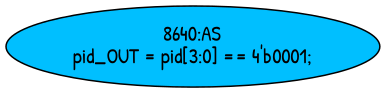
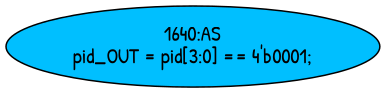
  strict digraph {
    fontname="Patrick Hand"
-   n1 [ast="<pyverilog.vparser.ast.Assign object at 0x7f13b5578290>" def_var="['pid_OUT']" fillcolor=deepskyblue label="8640:AS\npid_OUT = pid[3:0] == 4'b0001;" statements="[]" style=filled typ=Assign use_var="['pid']" fontname="Patrick Hand"]
+   n1 [ast="<pyverilog.vparser.ast.Assign object at 0x7f13b5578290>" def_var="['pid_OUT']" fillcolor=deepskyblue label="1640:AS\npid_OUT = pid[3:0] == 4'b0001;" statements="[]" style=filled typ=Assign use_var="['pid']" fontname="Patrick Hand"]
  }
